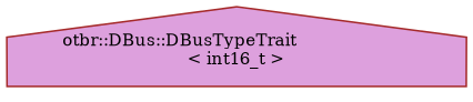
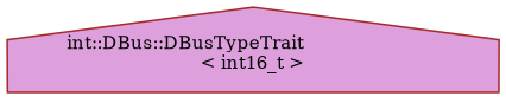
  digraph {
    rankdir=LR
    fontname="DejaVu Serif"
-   n1 [color=brown fillcolor=plum fontname="DejaVu Serif" fontsize=10 height=0.2 label="otbr::DBus::DBusTypeTrait\l\< int16_t \>" shape=house style=filled width=0.4]
+   n1 [color=brown fillcolor=plum fontname="DejaVu Serif" fontsize=10 height=0.2 label="int::DBus::DBusTypeTrait\l\< int16_t \>" shape=house style=filled width=0.4]
  }
